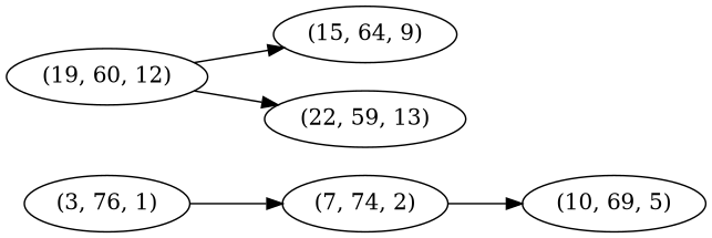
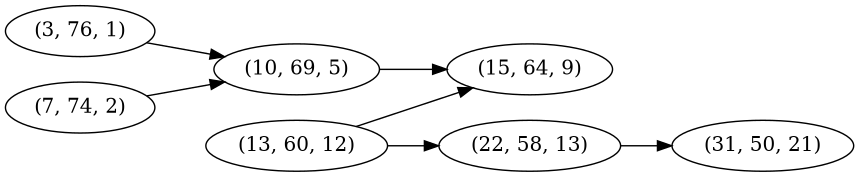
  digraph {
    rankdir=LR
    n1 [label="(3, 76, 1)"]
    "(7, 74, 2)"
    "(10, 69, 5)"
    "(15, 64, 9)"
-   "(19, 60, 12)"
-   "(22, 58, 13)" [label="(22, 59, 13)"]
-   n1 -> "(7, 74, 2)"
+   "(19, 60, 12)" [label="(13, 60, 12)"]
+   "(22, 58, 13)"
+   "(31, 50, 21)"
+   n1 -> "(10, 69, 5)"
    "(7, 74, 2)" -> "(10, 69, 5)"
+   "(10, 69, 5)" -> "(15, 64, 9)"
    "(19, 60, 12)" -> "(15, 64, 9)"
    "(19, 60, 12)" -> "(22, 58, 13)"
+   "(22, 58, 13)" -> "(31, 50, 21)"
  }
